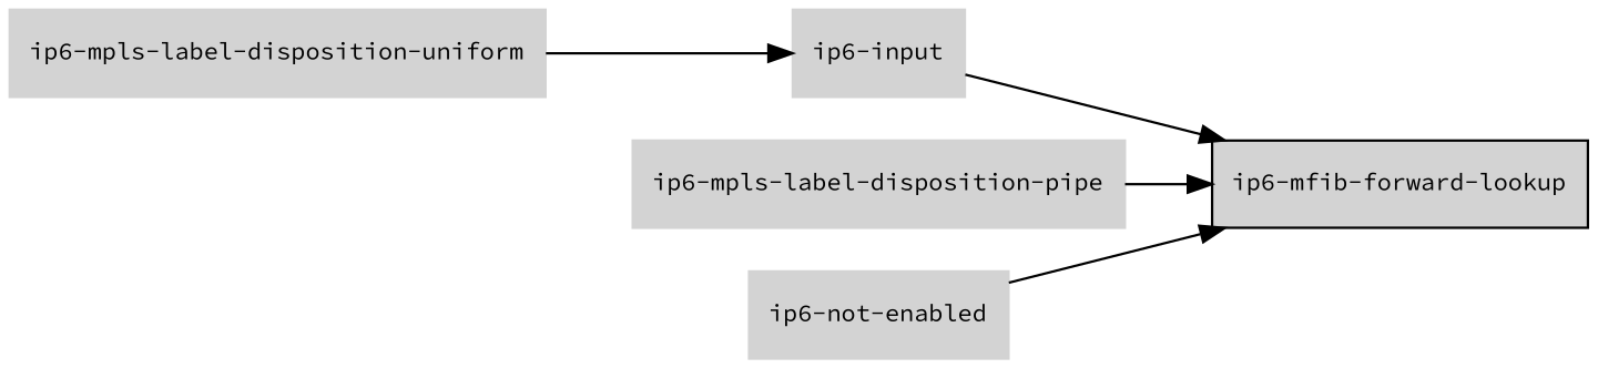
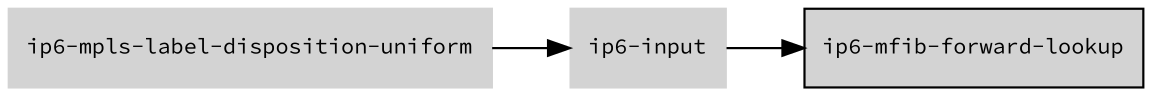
  digraph {
    fontname="Source Code Pro"
    rankdir=LR
    node [color=lightgray fillcolor=lightgray fontcolor=black fontname="Source Code Pro" fontsize=10 shape=box style=filled]
    edge [fontname="Source Code Pro" fontsize=8]
    "ip6-mfib-forward-lookup" [color=black]
    "ip6-input"
-   "ip6-mpls-label-disposition-pipe"
    "ip6-mpls-label-disposition-uniform"
-   "ip6-not-enabled"
    "ip6-input" -> "ip6-mfib-forward-lookup"
-   "ip6-mpls-label-disposition-pipe" -> "ip6-mfib-forward-lookup"
    "ip6-mpls-label-disposition-uniform" -> "ip6-input"
-   "ip6-not-enabled" -> "ip6-mfib-forward-lookup"
  }
